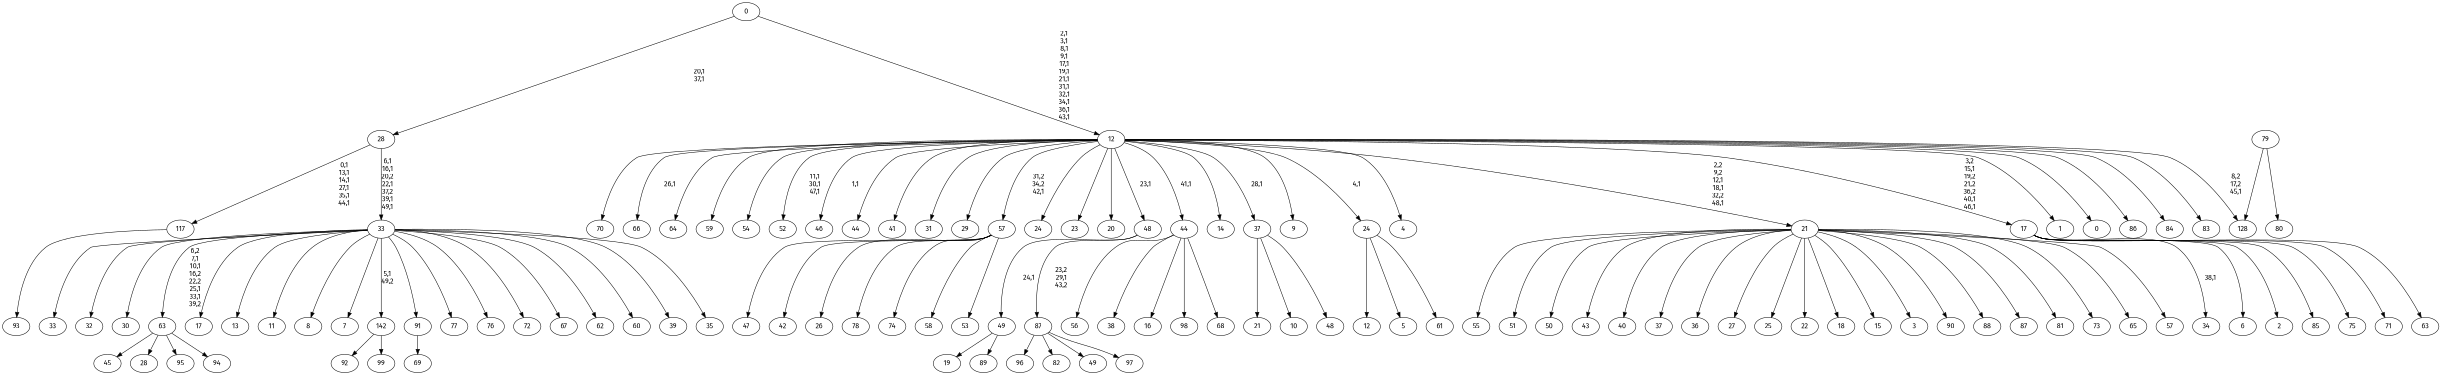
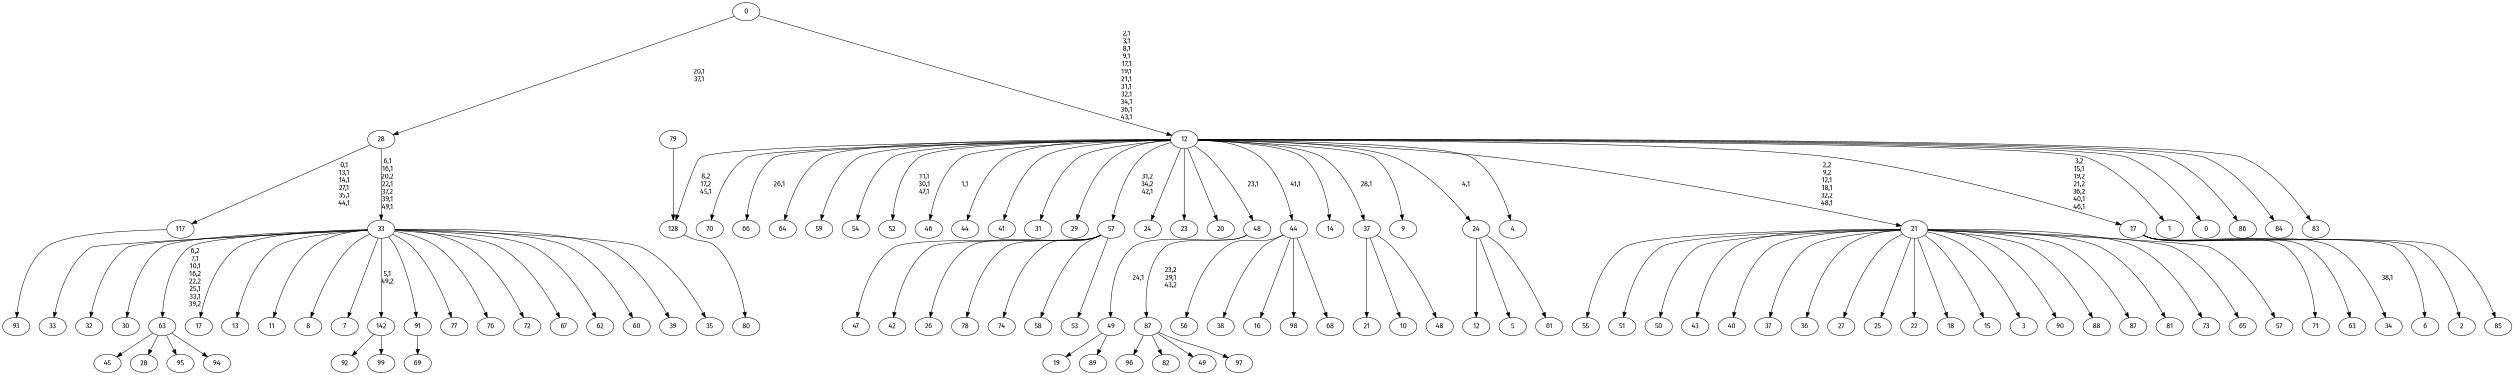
  digraph {
    fontname="Fira Sans"
    node [fontname="Fira Sans"]
    edge [fontname="Fira Sans"]
    n1 [label=99]
    n2 [label=98]
    n3 [label=97]
    n4 [label=96]
    n5 [label=95]
    n6 [label=94]
    n7 [label=93]
    n8 [label=92]
    142
    n10 [label=91]
    n11 [label=69]
    n12 [label=90]
    n13 [label=89]
    n14 [label=88]
    n15 [label=87]
    n16 [label=86]
    n17 [label=85]
    n18 [label=84]
    n19 [label=83]
    n20 [label=82]
    n21 [label=81]
    n22 [label=80]
    n23 [label=79]
    128
    n25 [label=78]
    n26 [label=77]
    n27 [label=76]
-   n28 [label=75]
    n29 [label=74]
    n30 [label=73]
    n31 [label=72]
    n32 [label=71]
    n33 [label=70]
    117
    n35 [label=68]
    n36 [label=67]
    n37 [label=66]
    n38 [label=65]
    n39 [label=64]
    n40 [label=63]
    n41 [label=62]
    n42 [label=61]
    n43 [label=60]
    n44 [label=59]
    n45 [label=58]
    n46 [label=57]
    n47 [label=56]
    n48 [label=55]
    n49 [label=54]
    n50 [label=53]
    n51 [label=52]
    n52 [label=51]
    n53 [label=50]
    n54 [label=49]
    87
    n56 [label=48]
    n57 [label=47]
    n58 [label=46]
    n59 [label=45]
    n60 [label=44]
    n61 [label=43]
    n62 [label=42]
    n63 [label=41]
    n64 [label=40]
    n65 [label=39]
    n66 [label=38]
    n67 [label=37]
    n68 [label=36]
    n69 [label=35]
    n70 [label=34]
    n71 [label=33]
    n72 [label=32]
    n73 [label=31]
    n74 [label=30]
    n75 [label=29]
    n76 [label=28]
    63
    n78 [label=27]
    n79 [label=26]
    57
    n81 [label=25]
    n82 [label=24]
    n83 [label=23]
    n84 [label=22]
    n85 [label=21]
    n86 [label=20]
    n87 [label=19]
    49
    48
    n90 [label=18]
    n91 [label=17]
    n92 [label=16]
    44
    n94 [label=15]
    n95 [label=14]
    n96 [label=13]
    n97 [label=12]
    n98 [label=11]
    n99 [label=10]
    37
    n101 [label=9]
    n102 [label=8]
    n103 [label=7]
    33
    28
    n106 [label=6]
    n107 [label=5]
    24
    n109 [label=4]
    n110 [label=3]
    21
    n112 [label=2]
    17
    n114 [label=1]
    n115 [label=0]
    12
    0
    142 -> n1
    142 -> n8
    n10 -> n11
    n23 -> 128
-   n23 -> n22
+   128 -> n22
    117 -> n7
    87 -> n3
    87 -> n4
    87 -> n20
    87 -> n54
    63 -> n5
    63 -> n6
    63 -> n59
    63 -> n76
    57 -> n25
    57 -> n29
    57 -> n45
    57 -> n50
    57 -> n57
    57 -> n62
    57 -> n79
    49 -> n13
    49 -> n87
    48 -> 87 [label="23,2\n29,1\n43,2"]
    48 -> 49 [label="24,1"]
    44 -> n2
    44 -> n35
    44 -> n47
    44 -> n66
    44 -> n92
    37 -> n56
    37 -> n85
    37 -> n99
    33 -> 142 [label="5,1\n49,2"]
    33 -> n10
    33 -> n26
    33 -> n27
    33 -> n31
    33 -> n36
    33 -> n41
    33 -> n43
    33 -> n65
    33 -> n69
    33 -> n71
    33 -> n72
    33 -> n74
    33 -> 63 [label="6,2\n7,1\n10,1\n16,2\n22,2\n25,1\n33,1\n39,2"]
    33 -> n91
    33 -> n96
    33 -> n98
    33 -> n102
    33 -> n103
    28 -> 117 [label="0,1\n13,1\n14,1\n27,1\n35,1\n44,1"]
    28 -> 33 [label="6,1\n16,1\n20,2\n22,1\n37,2\n39,1\n49,1"]
    24 -> n42
    24 -> n97
    24 -> n107
    21 -> n12
    21 -> n14
    21 -> n15
    21 -> n21
    21 -> n30
    21 -> n38
    21 -> n46
    21 -> n48
    21 -> n52
    21 -> n53
    21 -> n61
    21 -> n64
    21 -> n67
    21 -> n68
    21 -> n78
    21 -> n81
    21 -> n84
    21 -> n90
    21 -> n94
    21 -> n110
    17 -> n17
-   17 -> n28
    17 -> n32
    17 -> n40
    17 -> n70 [label="38,1"]
    17 -> n106
    17 -> n112
    12 -> n16
    12 -> n18
    12 -> n19
    12 -> 128 [label="8,2\n17,2\n45,1"]
    12 -> n33
    12 -> n37 [label="26,1"]
    12 -> n39
    12 -> n44
    12 -> n49
    12 -> n51 [label="11,1\n30,1\n47,1"]
    12 -> n58 [label="1,1"]
    12 -> n60
    12 -> n63
    12 -> n73
    12 -> n75
    12 -> 57 [label="31,2\n34,2\n42,1"]
    12 -> n82
    12 -> n83
    12 -> n86
    12 -> 48 [label="23,1"]
    12 -> 44 [label="41,1"]
    12 -> n95
    12 -> 37 [label="28,1"]
    12 -> n101
    12 -> 24 [label="4,1"]
    12 -> n109
    12 -> 21 [label="2,2\n9,2\n12,1\n18,1\n32,2\n48,1"]
    12 -> 17 [label="3,2\n15,1\n19,2\n21,2\n36,2\n40,1\n46,1"]
    12 -> n114
    12 -> n115
    0 -> 28 [label="20,1\n37,1"]
    0 -> 12 [label="2,1\n3,1\n8,1\n9,1\n17,1\n19,1\n21,1\n31,1\n32,1\n34,1\n36,1\n43,1"]
  }
